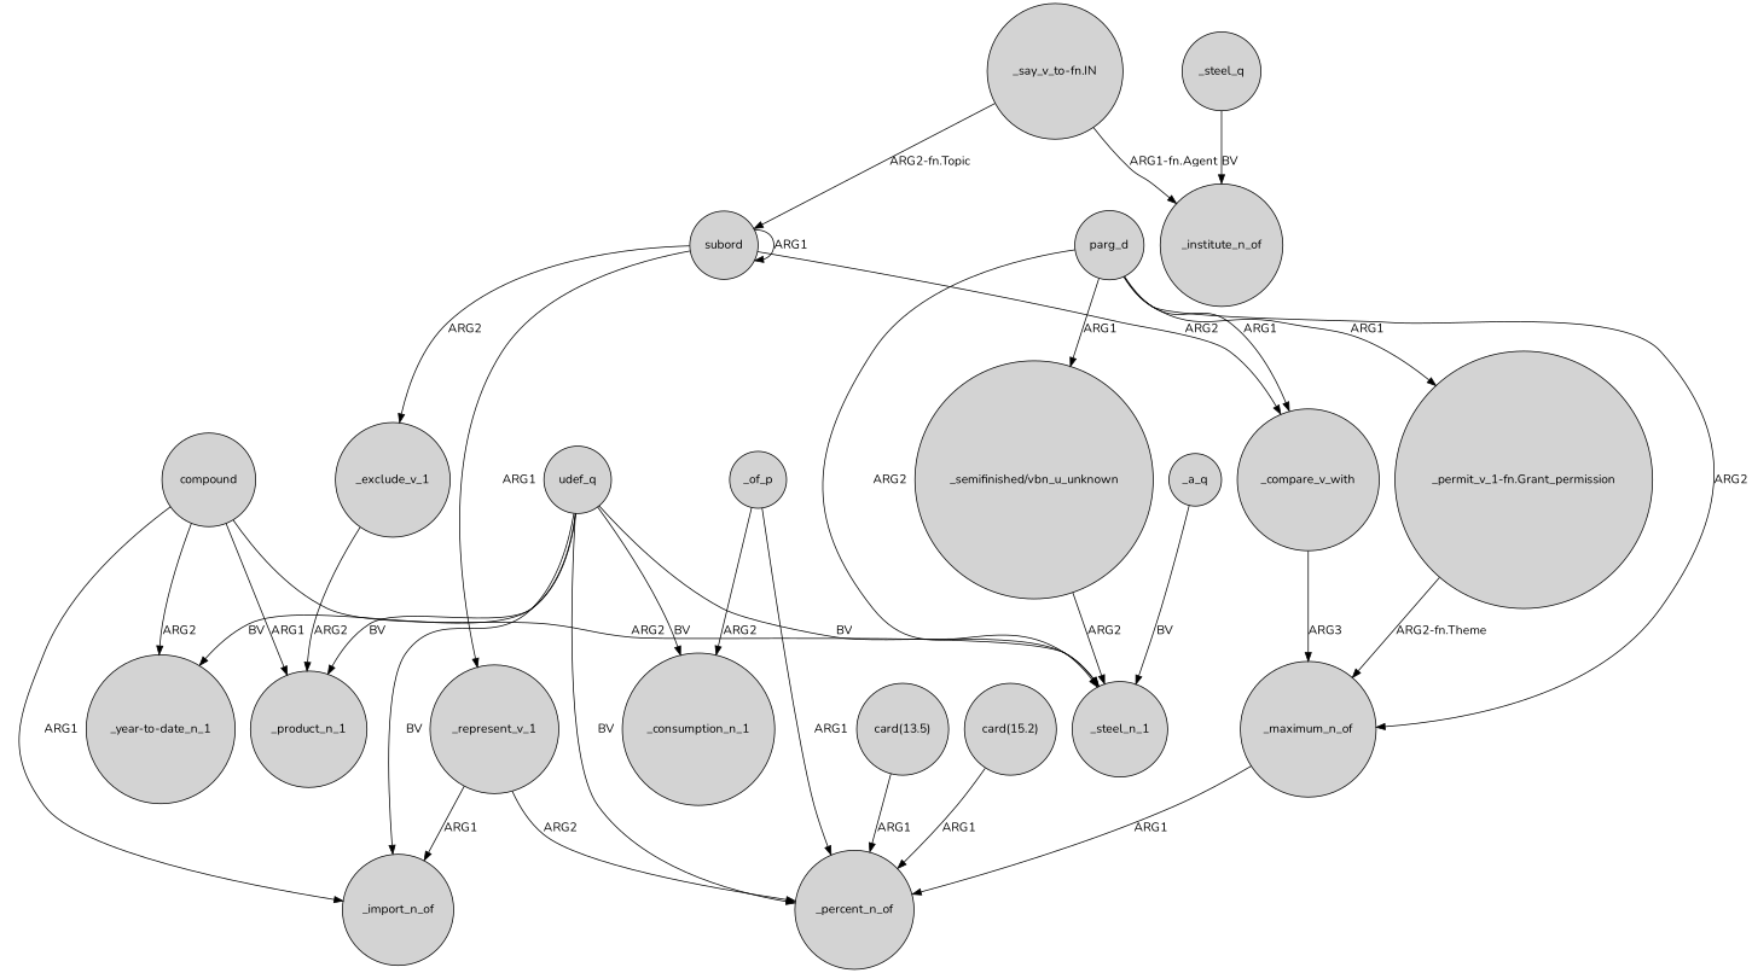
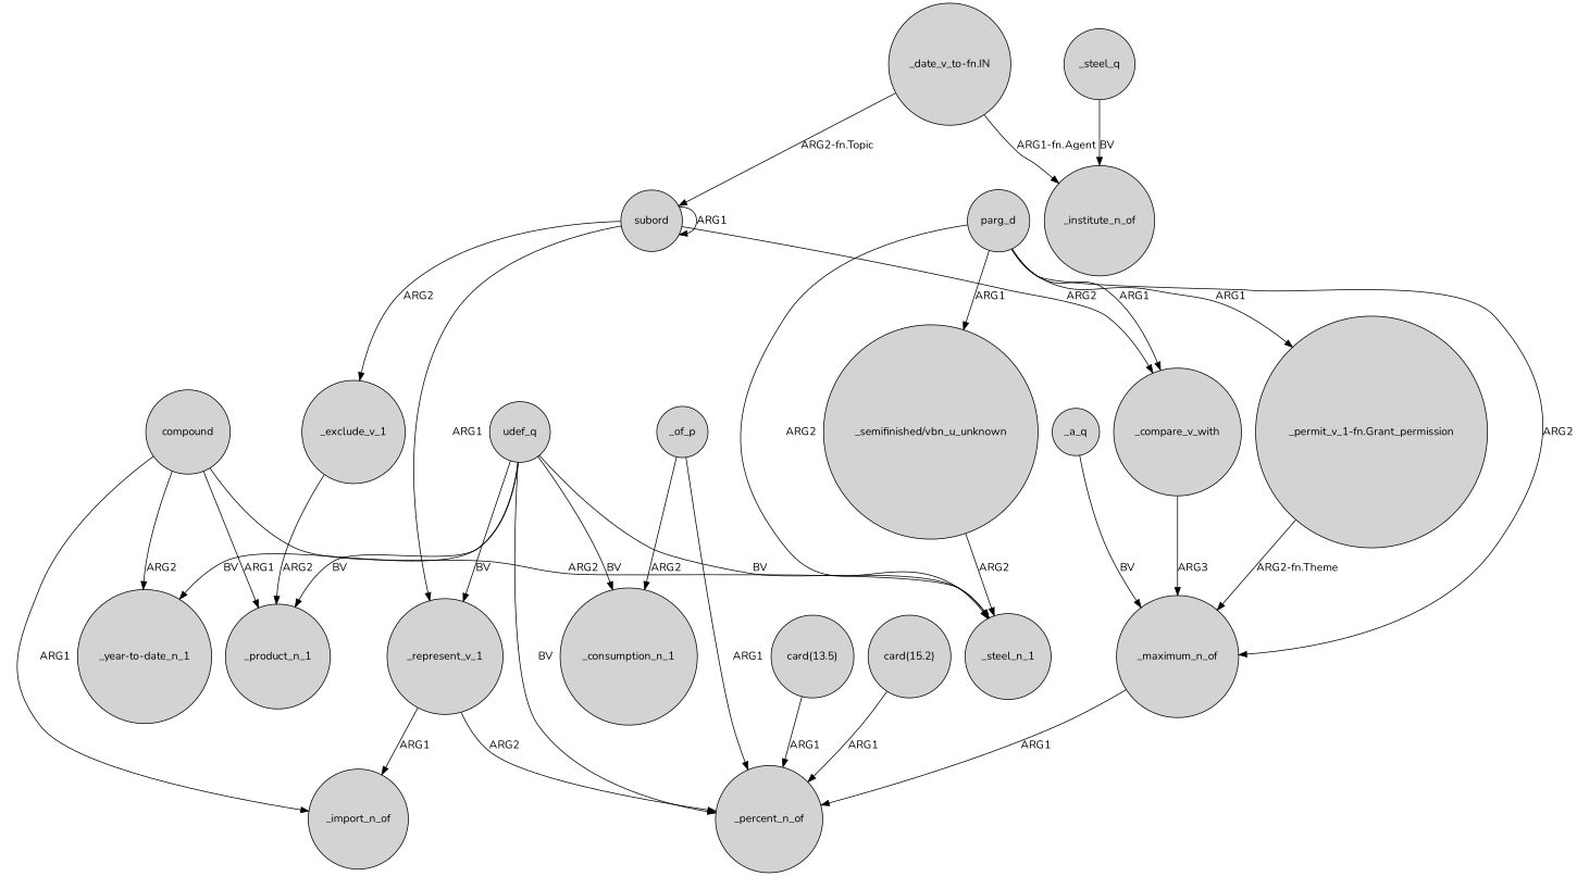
  digraph {
    fontname=Nunito
    node [fontname=Nunito shape=circle style=filled]
    edge [fontname=Nunito]
    compound
    _product_n_1
    "_year-to-date_n_1"
    _steel_n_1
    _import_n_of
    n6 [label=_steel_q]
    _institute_n_of
    parg_d
    _compare_v_with
    _maximum_n_of
    "_semifinished/vbn_u_unknown"
    "_permit_v_1-fn.Grant_permission"
    _percent_n_of
    _exclude_v_1
-   "_say_v_to-fn.IN"
+   "_say_v_to-fn.IN" [label="_date_v_to-fn.IN"]
    subord
    _represent_v_1
    udef_q
    _consumption_n_1
    n20 [label="card(13.5)"]
    "card(15.2)"
    _of_p
    _a_q
    compound -> _product_n_1 [label=ARG1]
    compound -> "_year-to-date_n_1" [label=ARG2]
    compound -> _steel_n_1 [label=ARG2]
    compound -> _import_n_of [label=ARG1]
    n6 -> _institute_n_of [label=BV]
    parg_d -> _steel_n_1 [label=ARG2]
    parg_d -> _compare_v_with [label=ARG1]
    parg_d -> _maximum_n_of [label=ARG2]
    parg_d -> "_semifinished/vbn_u_unknown" [label=ARG1]
    parg_d -> "_permit_v_1-fn.Grant_permission" [label=ARG1]
    _compare_v_with -> _maximum_n_of [label=ARG3]
    _maximum_n_of -> _percent_n_of [label=ARG1]
    "_semifinished/vbn_u_unknown" -> _steel_n_1 [label=ARG2]
    "_permit_v_1-fn.Grant_permission" -> _maximum_n_of [label="ARG2-fn.Theme"]
    _exclude_v_1 -> _product_n_1 [label=ARG2]
    "_say_v_to-fn.IN" -> _institute_n_of [label="ARG1-fn.Agent"]
    "_say_v_to-fn.IN" -> subord [label="ARG2-fn.Topic"]
    subord -> _compare_v_with [label=ARG2]
    subord -> _exclude_v_1 [label=ARG2]
    subord -> subord [label=ARG1]
    subord -> _represent_v_1 [label=ARG1]
    _represent_v_1 -> _import_n_of [label=ARG1]
    _represent_v_1 -> _percent_n_of [label=ARG2]
    udef_q -> _product_n_1 [label=BV]
    udef_q -> "_year-to-date_n_1" [label=BV]
    udef_q -> _steel_n_1 [label=BV]
-   udef_q -> _import_n_of [label=BV]
+   udef_q -> _represent_v_1 [label=BV]
    udef_q -> _percent_n_of [label=BV]
    udef_q -> _consumption_n_1 [label=BV]
    n20 -> _percent_n_of [label=ARG1]
    "card(15.2)" -> _percent_n_of [label=ARG1]
    _of_p -> _percent_n_of [label=ARG1]
    _of_p -> _consumption_n_1 [label=ARG2]
-   _a_q -> _steel_n_1 [label=BV]
+   _a_q -> _maximum_n_of [label=BV]
  }
